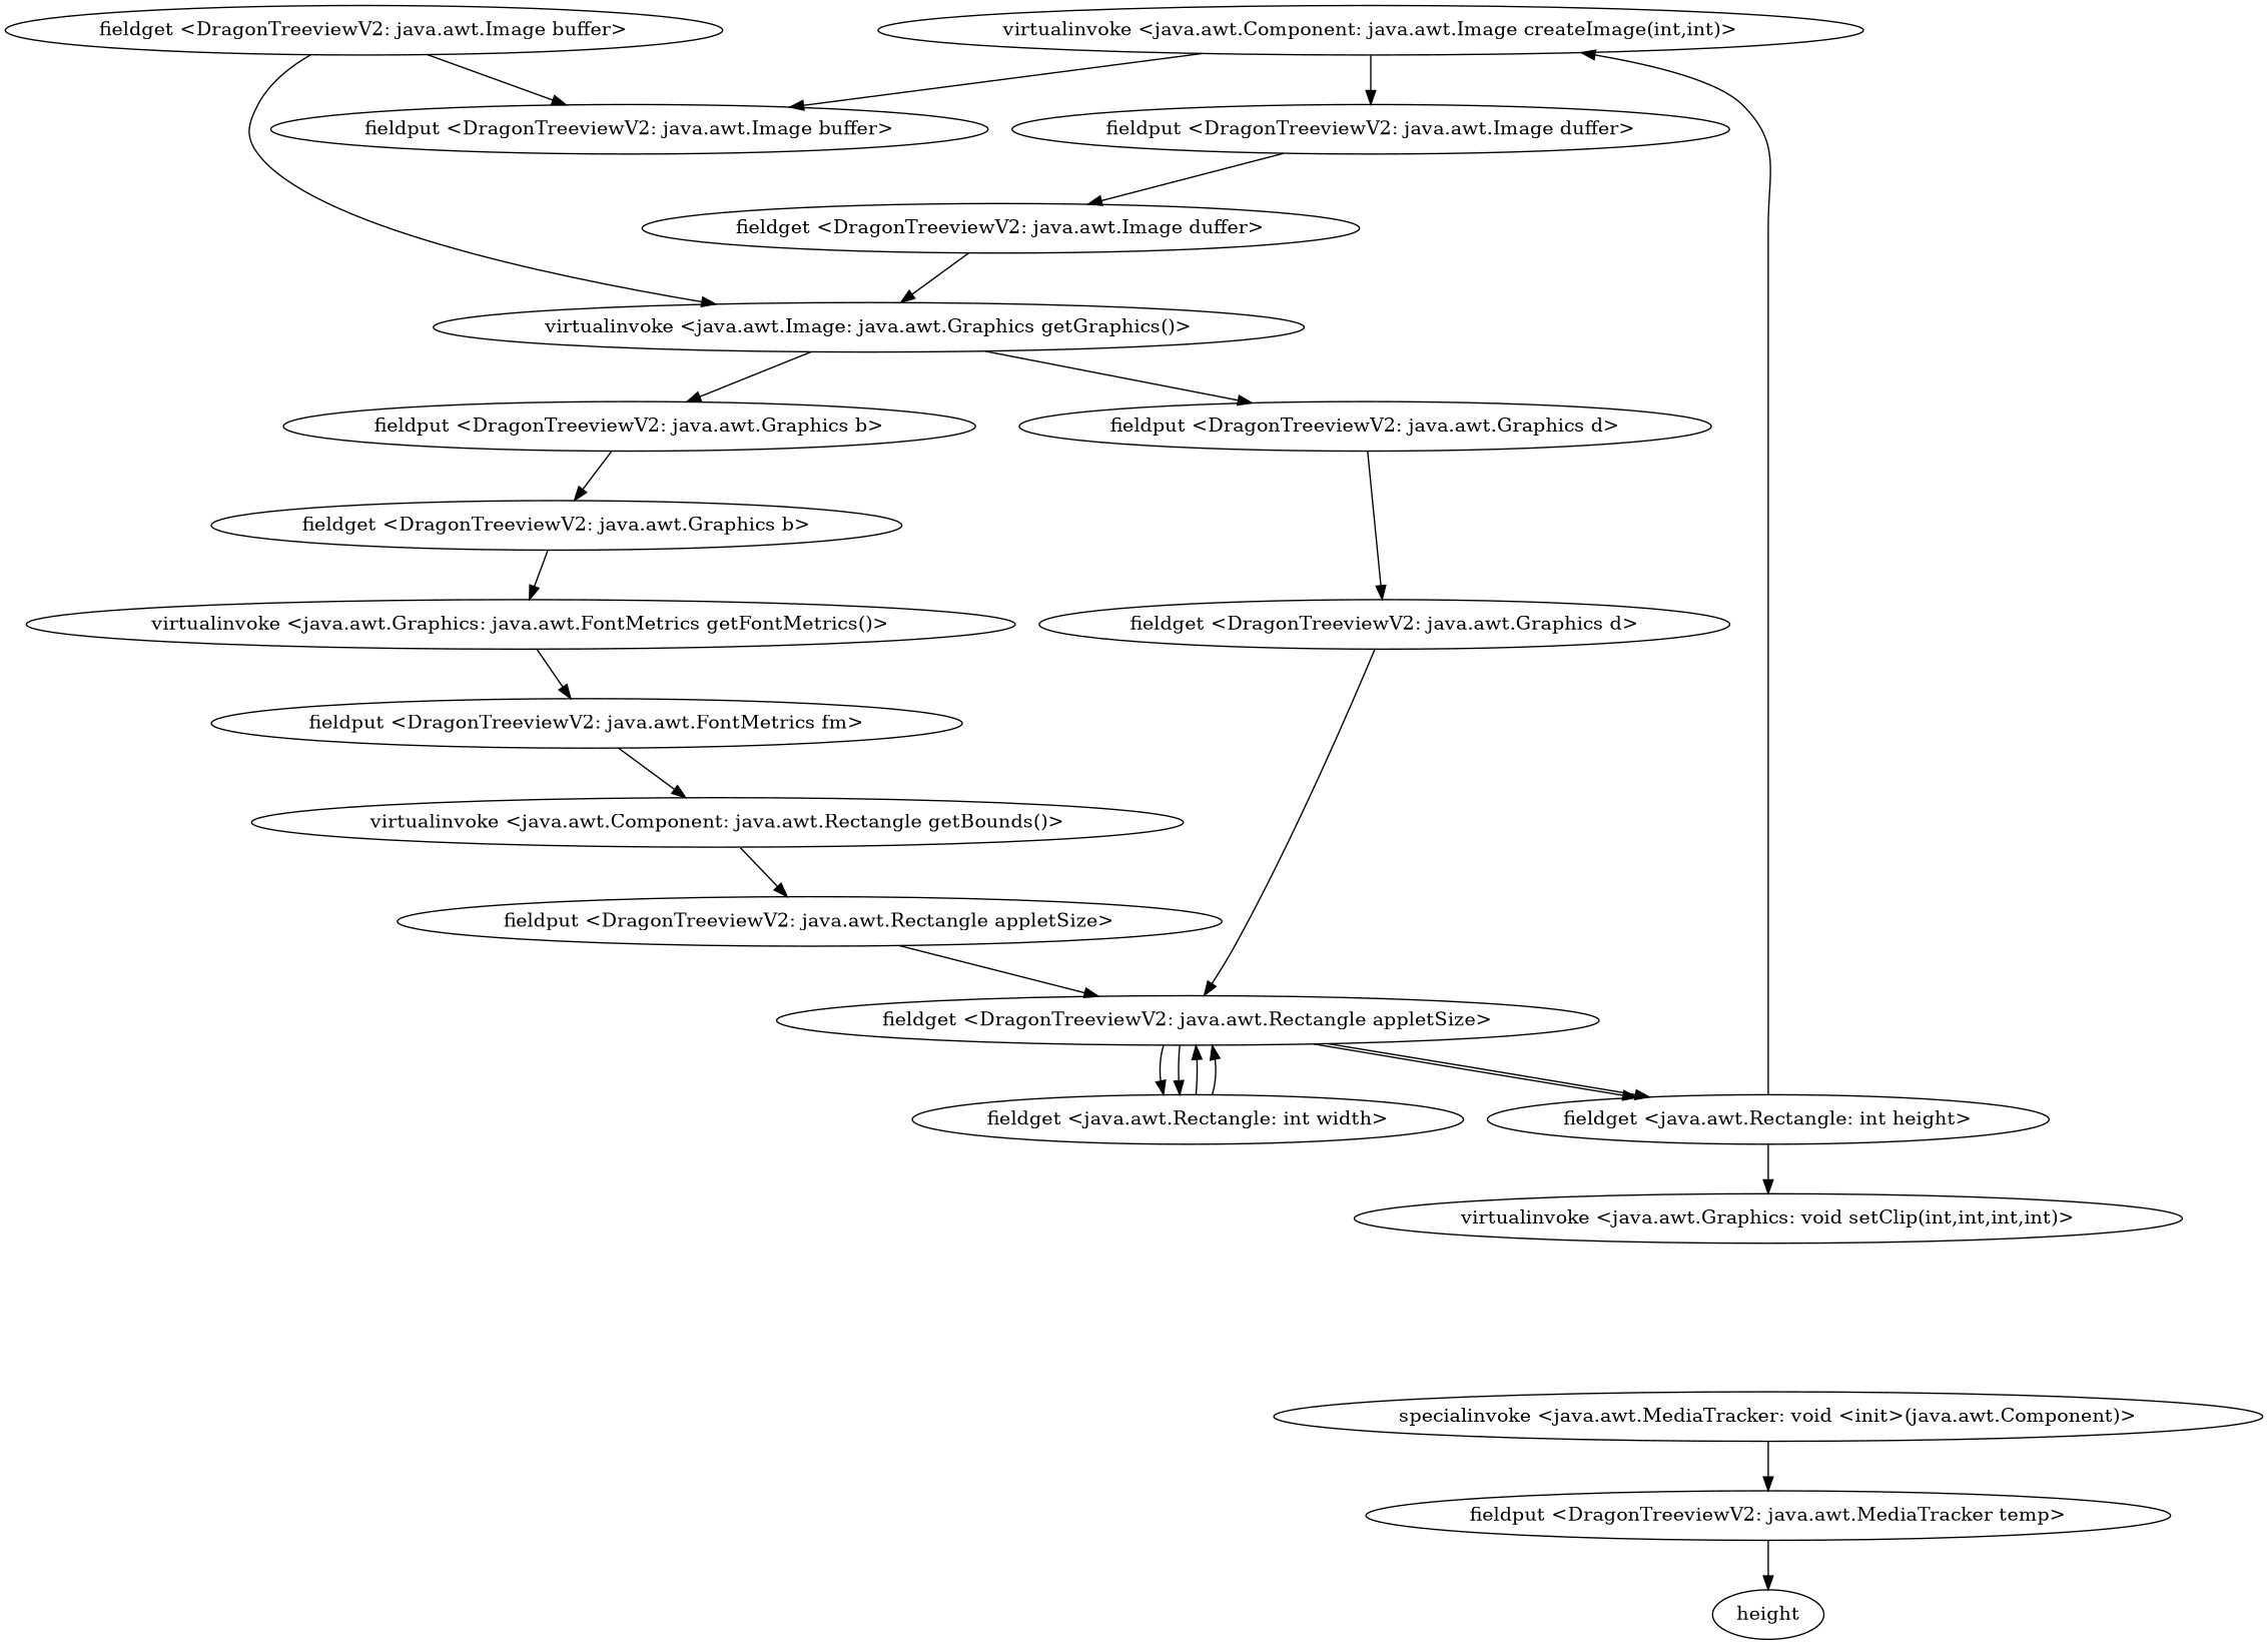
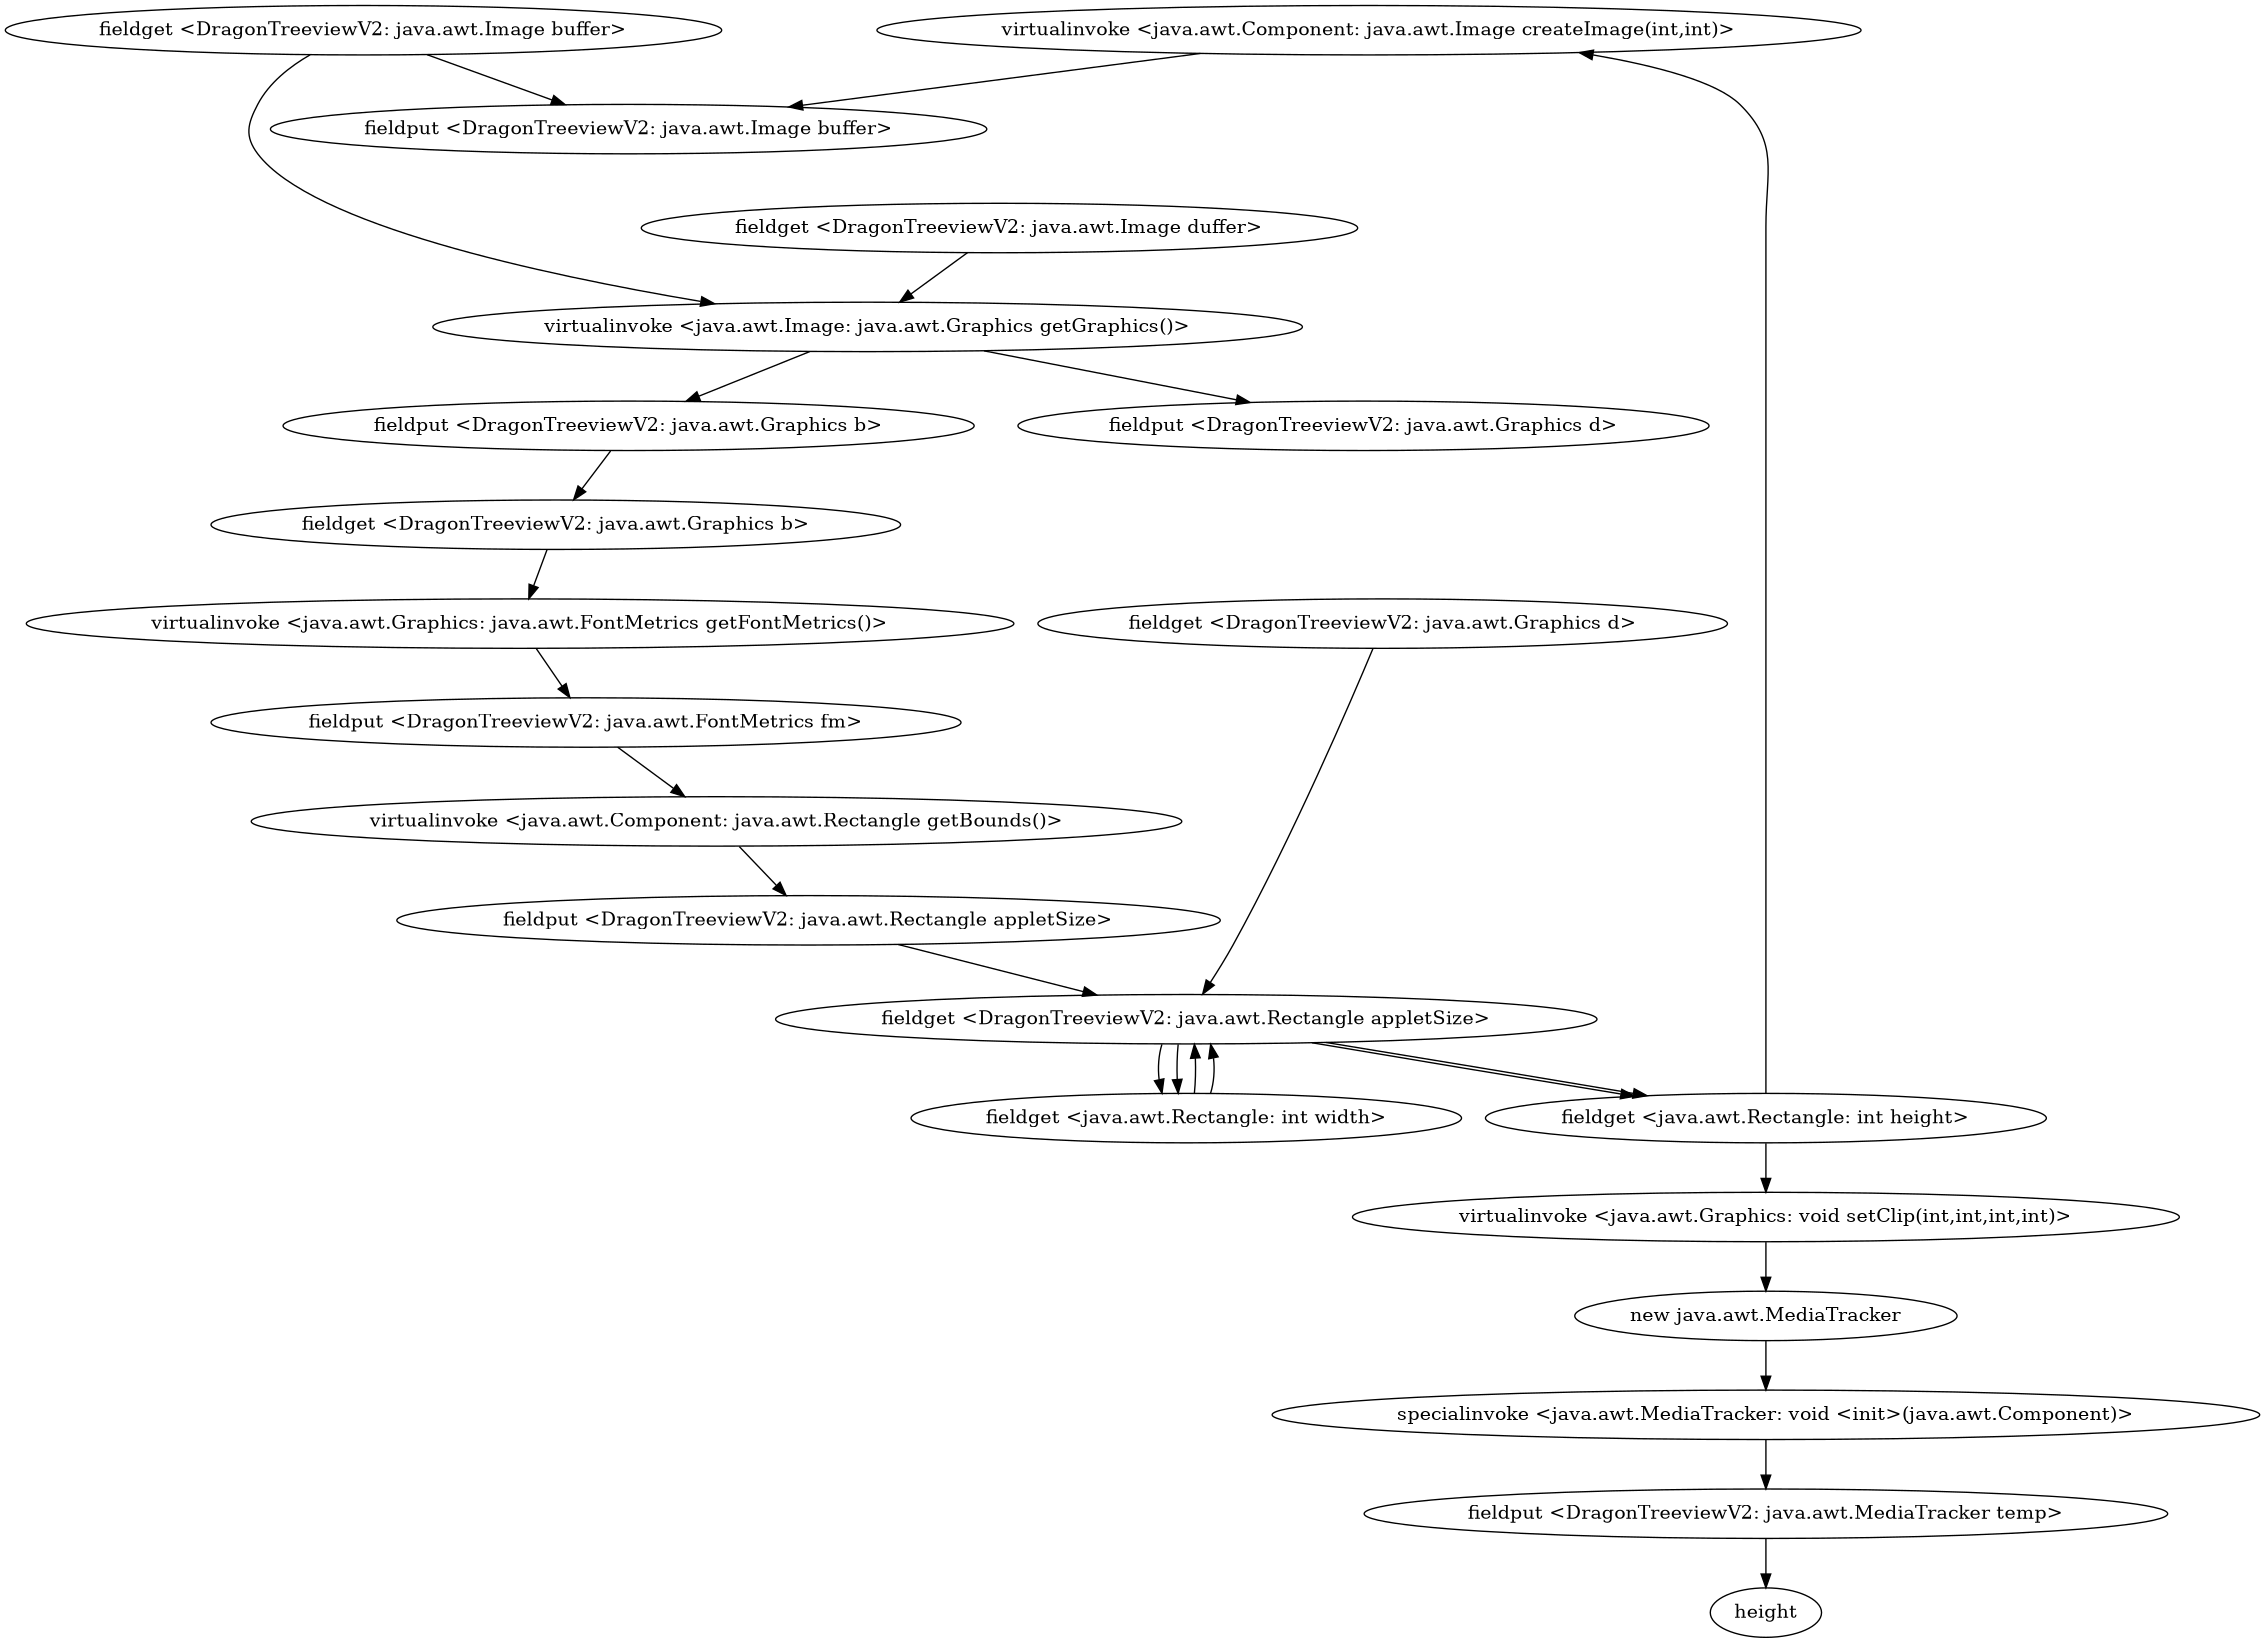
  digraph {
    "virtualinvoke <java.awt.Component: java.awt.Image createImage(int,int)>"
    "fieldput <DragonTreeviewV2: java.awt.Image buffer>"
-   "fieldput <DragonTreeviewV2: java.awt.Image duffer>"
    "fieldget <DragonTreeviewV2: java.awt.Image duffer>"
    "fieldget <DragonTreeviewV2: java.awt.Image buffer>"
    "virtualinvoke <java.awt.Image: java.awt.Graphics getGraphics()>"
    "fieldput <DragonTreeviewV2: java.awt.Graphics b>"
    "fieldput <DragonTreeviewV2: java.awt.Graphics d>"
    "fieldget <DragonTreeviewV2: java.awt.Graphics b>"
    "fieldget <DragonTreeviewV2: java.awt.Graphics d>"
    "virtualinvoke <java.awt.Graphics: java.awt.FontMetrics getFontMetrics()>"
    "fieldput <DragonTreeviewV2: java.awt.FontMetrics fm>"
    "virtualinvoke <java.awt.Component: java.awt.Rectangle getBounds()>"
    "fieldput <DragonTreeviewV2: java.awt.Rectangle appletSize>"
    "fieldget <DragonTreeviewV2: java.awt.Rectangle appletSize>"
    "fieldget <java.awt.Rectangle: int width>"
    "fieldget <java.awt.Rectangle: int height>"
    "virtualinvoke <java.awt.Graphics: void setClip(int,int,int,int)>"
+   "new java.awt.MediaTracker"
    "specialinvoke <java.awt.MediaTracker: void <init>(java.awt.Component)>"
    "fieldput <DragonTreeviewV2: java.awt.MediaTracker temp>"
    n22 [label=height]
    "virtualinvoke <java.awt.Component: java.awt.Image createImage(int,int)>" -> "fieldput <DragonTreeviewV2: java.awt.Image buffer>"
-   "virtualinvoke <java.awt.Component: java.awt.Image createImage(int,int)>" -> "fieldput <DragonTreeviewV2: java.awt.Image duffer>"
-   "fieldput <DragonTreeviewV2: java.awt.Image duffer>" -> "fieldget <DragonTreeviewV2: java.awt.Image duffer>"
    "fieldget <DragonTreeviewV2: java.awt.Image duffer>" -> "virtualinvoke <java.awt.Image: java.awt.Graphics getGraphics()>"
    "fieldget <DragonTreeviewV2: java.awt.Image buffer>" -> "fieldput <DragonTreeviewV2: java.awt.Image buffer>"
    "fieldget <DragonTreeviewV2: java.awt.Image buffer>" -> "virtualinvoke <java.awt.Image: java.awt.Graphics getGraphics()>"
    "virtualinvoke <java.awt.Image: java.awt.Graphics getGraphics()>" -> "fieldput <DragonTreeviewV2: java.awt.Graphics b>"
    "virtualinvoke <java.awt.Image: java.awt.Graphics getGraphics()>" -> "fieldput <DragonTreeviewV2: java.awt.Graphics d>"
    "fieldput <DragonTreeviewV2: java.awt.Graphics b>" -> "fieldget <DragonTreeviewV2: java.awt.Graphics b>"
-   "fieldput <DragonTreeviewV2: java.awt.Graphics d>" -> "fieldget <DragonTreeviewV2: java.awt.Graphics d>"
    "fieldget <DragonTreeviewV2: java.awt.Graphics b>" -> "virtualinvoke <java.awt.Graphics: java.awt.FontMetrics getFontMetrics()>"
    "fieldget <DragonTreeviewV2: java.awt.Graphics d>" -> "fieldget <DragonTreeviewV2: java.awt.Rectangle appletSize>"
    "virtualinvoke <java.awt.Graphics: java.awt.FontMetrics getFontMetrics()>" -> "fieldput <DragonTreeviewV2: java.awt.FontMetrics fm>"
    "fieldput <DragonTreeviewV2: java.awt.FontMetrics fm>" -> "virtualinvoke <java.awt.Component: java.awt.Rectangle getBounds()>"
    "virtualinvoke <java.awt.Component: java.awt.Rectangle getBounds()>" -> "fieldput <DragonTreeviewV2: java.awt.Rectangle appletSize>"
    "fieldput <DragonTreeviewV2: java.awt.Rectangle appletSize>" -> "fieldget <DragonTreeviewV2: java.awt.Rectangle appletSize>"
    "fieldget <DragonTreeviewV2: java.awt.Rectangle appletSize>" -> "fieldget <java.awt.Rectangle: int width>"
    "fieldget <DragonTreeviewV2: java.awt.Rectangle appletSize>" -> "fieldget <java.awt.Rectangle: int width>"
    "fieldget <DragonTreeviewV2: java.awt.Rectangle appletSize>" -> "fieldget <java.awt.Rectangle: int height>"
    "fieldget <DragonTreeviewV2: java.awt.Rectangle appletSize>" -> "fieldget <java.awt.Rectangle: int height>"
    "fieldget <java.awt.Rectangle: int width>" -> "fieldget <DragonTreeviewV2: java.awt.Rectangle appletSize>"
    "fieldget <java.awt.Rectangle: int width>" -> "fieldget <DragonTreeviewV2: java.awt.Rectangle appletSize>"
    "fieldget <java.awt.Rectangle: int height>" -> "virtualinvoke <java.awt.Component: java.awt.Image createImage(int,int)>"
    "fieldget <java.awt.Rectangle: int height>" -> "virtualinvoke <java.awt.Graphics: void setClip(int,int,int,int)>"
+   "virtualinvoke <java.awt.Graphics: void setClip(int,int,int,int)>" -> "new java.awt.MediaTracker"
+   "new java.awt.MediaTracker" -> "specialinvoke <java.awt.MediaTracker: void <init>(java.awt.Component)>"
    "specialinvoke <java.awt.MediaTracker: void <init>(java.awt.Component)>" -> "fieldput <DragonTreeviewV2: java.awt.MediaTracker temp>"
    "fieldput <DragonTreeviewV2: java.awt.MediaTracker temp>" -> n22
  }
